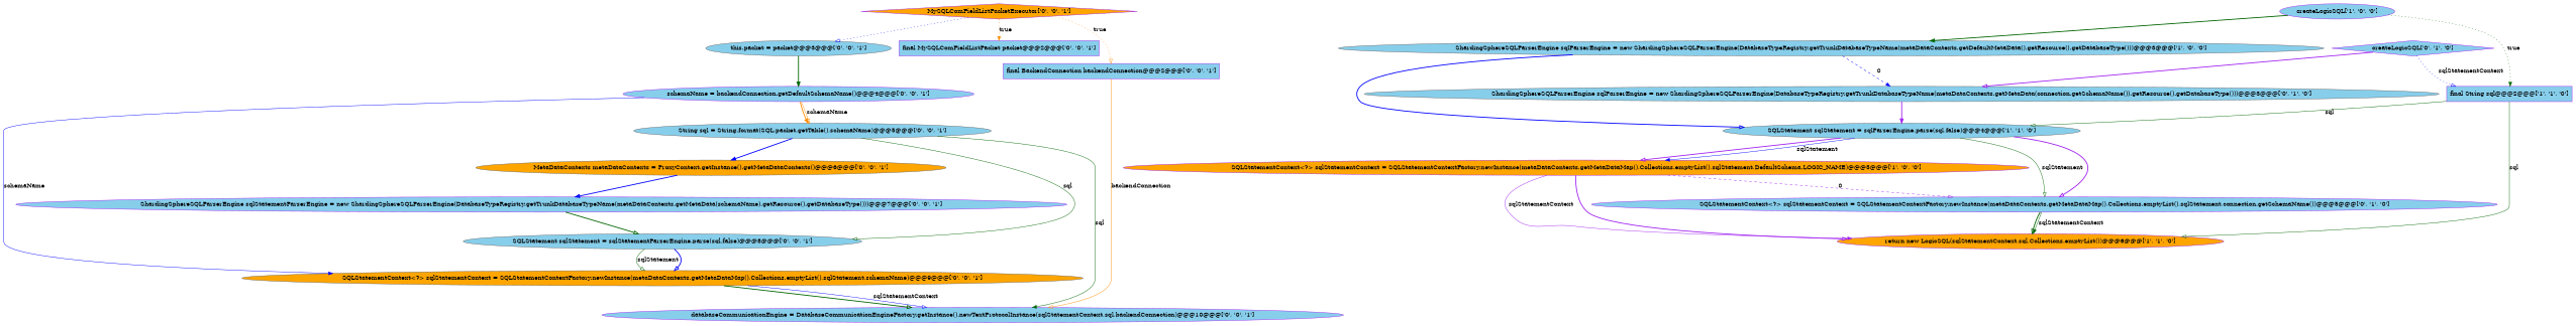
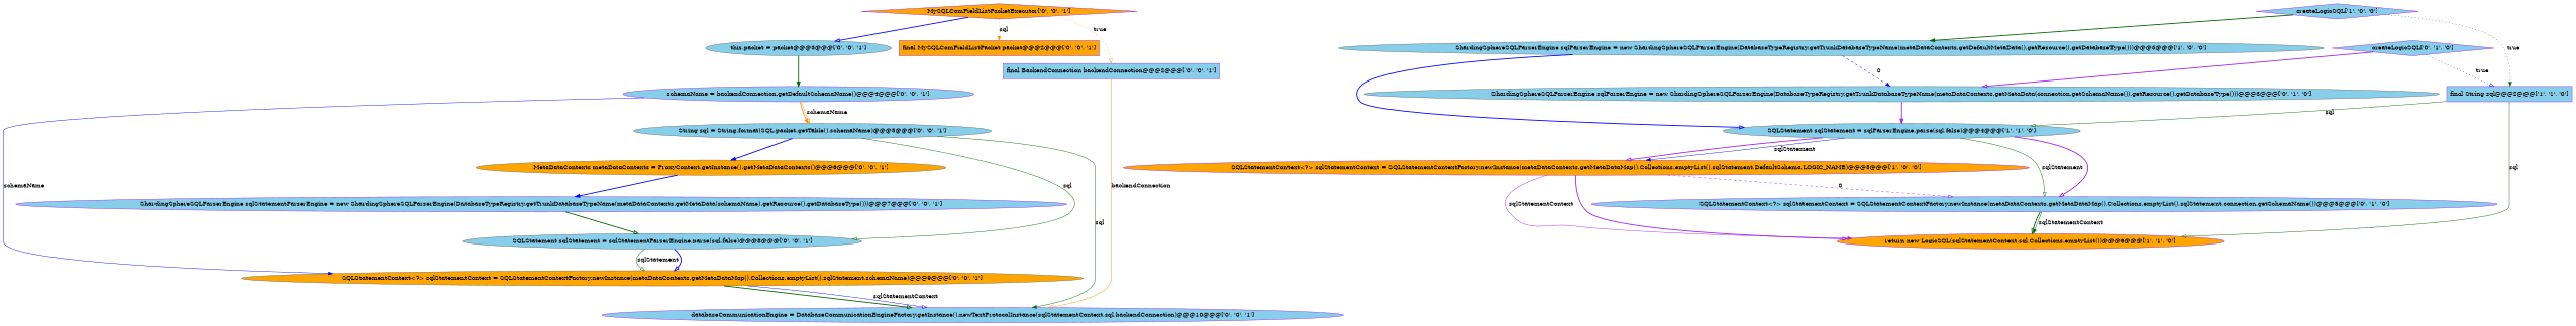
  digraph {
    node [color=purple fillcolor=skyblue shape=ellipse style=filled]
    edge [arrowhead=onormal color=darkgreen style=bold]
    n1 [color=gray40 label="this.packet = packet@@@3@@@['0', '0', '1']"]
    n2 [label="schemaName = backendConnection.getDefaultSchemaName()@@@4@@@['0', '0', '1']"]
    n3 [color=gray40 label="String sql = String.format(SQL,packet.getTable(),schemaName)@@@5@@@['0', '0', '1']"]
    n4 [color=gray40 fillcolor=orange label="SQLStatementContext<?> sqlStatementContext = SQLStatementContextFactory.newInstance(metaDataContexts.getMetaDataMap(),Collections.emptyList(),sqlStatement,schemaName)@@@9@@@['0', '0', '1']"]
    n5 [color=gray40 label="SQLStatement sqlStatement = sqlStatementParserEngine.parse(sql,false)@@@8@@@['0', '0', '1']"]
    n6 [label="databaseCommunicationEngine = DatabaseCommunicationEngineFactory.getInstance().newTextProtocolInstance(sqlStatementContext,sql,backendConnection)@@@10@@@['0', '0', '1']"]
    n7 [color=gray40 fillcolor=orange label="MetaDataContexts metaDataContexts = ProxyContext.getInstance().getMetaDataContexts()@@@6@@@['0', '0', '1']"]
    n8 [fillcolor=orange label="SQLStatementContext<?> sqlStatementContext = SQLStatementContextFactory.newInstance(metaDataContexts.getMetaDataMap(),Collections.emptyList(),sqlStatement,DefaultSchema.LOGIC_NAME)@@@5@@@['1', '0', '0']"]
    n9 [label="SQLStatementContext<?> sqlStatementContext = SQLStatementContextFactory.newInstance(metaDataContexts.getMetaDataMap(),Collections.emptyList(),sqlStatement,connection.getSchemaName())@@@5@@@['0', '1', '0']"]
    n10 [fillcolor=orange label="return new LogicSQL(sqlStatementContext,sql,Collections.emptyList())@@@6@@@['1', '1', '0']"]
    n11 [label="ShardingSphereSQLParserEngine sqlStatementParserEngine = new ShardingSphereSQLParserEngine(DatabaseTypeRegistry.getTrunkDatabaseTypeName(metaDataContexts.getMetaData(schemaName).getResource().getDatabaseType()))@@@7@@@['0', '0', '1']"]
-   n12 [label="final MySQLComFieldListPacket packet@@@2@@@['0', '0', '1']" shape=box]
+   n12 [fillcolor=orange label="final MySQLComFieldListPacket packet@@@2@@@['0', '0', '1']" shape=box]
    n13 [color=gray40 label="ShardingSphereSQLParserEngine sqlParserEngine = new ShardingSphereSQLParserEngine(DatabaseTypeRegistry.getTrunkDatabaseTypeName(metaDataContexts.getDefaultMetaData().getResource().getDatabaseType()))@@@3@@@['1', '0', '0']"]
    n14 [color=gray40 label="SQLStatement sqlStatement = sqlParserEngine.parse(sql,false)@@@4@@@['1', '1', '0']"]
    n15 [color=gray40 label="ShardingSphereSQLParserEngine sqlParserEngine = new ShardingSphereSQLParserEngine(DatabaseTypeRegistry.getTrunkDatabaseTypeName(metaDataContexts.getMetaData(connection.getSchemaName()).getResource().getDatabaseType()))@@@3@@@['0', '1', '0']"]
    n16 [label="createLogicSQL['0', '1', '0']" shape=diamond]
    n17 [label="final String sql@@@2@@@['1', '1', '0']" shape=box]
    n18 [label="final BackendConnection backendConnection@@@2@@@['0', '0', '1']" shape=box]
    n19 [fillcolor=orange label="MySQLComFieldListPacketExecutor['0', '0', '1']" shape=diamond]
-   n20 [label="createLogicSQL['1', '0', '0']"]
+   n20 [label="createLogicSQL['1', '0', '0']" shape=diamond]
    n1 -> n2 [arrowhead=normal]
    n2 -> n3 [color=darkorange label=schemaName style=solid]
    n2 -> n3 [arrowhead=normal color=darkorange]
    n2 -> n4 [arrowhead=normal color=blue label=schemaName style=solid]
    n3 -> n5 [label=sql style=solid]
    n3 -> n6 [arrowhead=normal label=sql style=solid]
    n3 -> n7 [arrowhead=normal color=blue]
    n4 -> n6
    n4 -> n6 [color=blue label=sqlStatementContext style=solid]
    n5 -> n4 [color=blue]
    n5 -> n4 [label=sqlStatement style=solid]
    n7 -> n11 [arrowhead=normal color=blue]
    n8 -> n9 [color=purple label=0 style=dashed]
    n8 -> n10 [arrowhead=normal color=purple label=sqlStatementContext style=solid]
    n8 -> n10 [color=purple]
    n9 -> n10
    n9 -> n10 [arrowhead=normal label=sqlStatementContext style=solid]
    n11 -> n5
    n13 -> n14 [color=blue]
    n13 -> n15 [arrowhead=normal color=blue label=0 style=dashed]
    n14 -> n8 [color=purple]
    n14 -> n8 [arrowhead=normal color=blue label=sqlStatement style=solid]
    n14 -> n9 [label=sqlStatement style=solid]
    n14 -> n9 [color=purple]
    n15 -> n14 [arrowhead=normal color=purple]
    n16 -> n15 [color=purple]
-   n16 -> n17 [color=blue label=sqlStatementContext style=dotted]
+   n16 -> n17 [color=blue label=true style=dotted]
    n17 -> n10 [label=sql style=solid]
    n17 -> n14 [label=sql style=solid]
    n18 -> n6 [color=darkorange label=backendConnection style=solid]
-   n19 -> n1 [color=blue style=dotted]
-   n19 -> n12 [arrowhead=normal color=darkorange label=true style=dotted]
+   n19 -> n1 [color=blue]
+   n19 -> n12 [arrowhead=normal color=darkorange label=sql style=dotted]
    n19 -> n18 [color=darkorange label=true style=dotted]
    n20 -> n13 [arrowhead=normal]
    n20 -> n17 [arrowhead=normal label=true style=dotted]
  }
